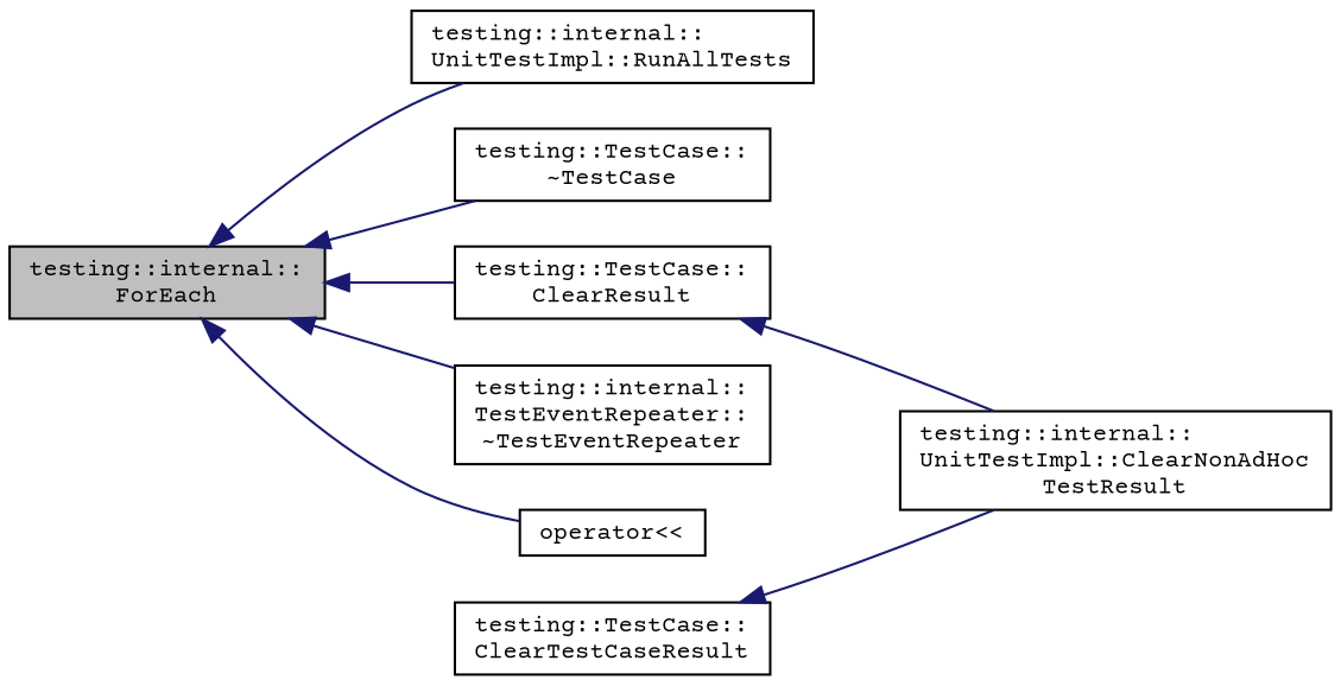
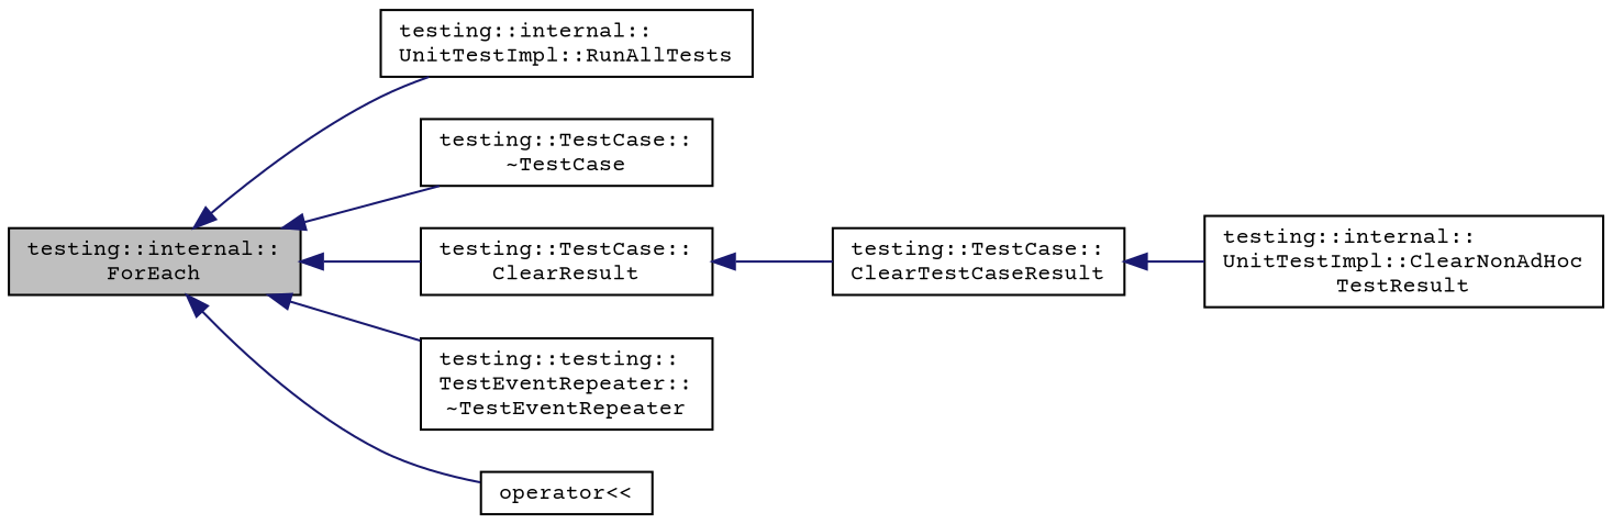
  digraph {
    fontname="Courier Prime"
    rankdir=LR
    node [color=black fillcolor=white fontname="Courier Prime" fontsize=10 shape=record style=filled]
    edge [color=midnightblue dir=back fontname="Courier Prime" fontsize=10 labelfontname=Helvetica labelfontsize=10 style=solid]
    n1 [fillcolor=grey75 fontcolor=black height=0.2 label="testing::internal::\lForEach" width=0.4]
    n2 [height=0.2 label="testing::internal::\lUnitTestImpl::RunAllTests" width=0.4]
    n3 [height=0.2 label="testing::TestCase::\l~TestCase" width=0.4]
    n4 [height=0.2 label="testing::TestCase::\lClearResult" width=0.4]
-   n5 [height=0.2 label="testing::internal::\lTestEventRepeater::\l~TestEventRepeater" width=0.4]
+   n5 [height=0.2 label="testing::testing::\lTestEventRepeater::\l~TestEventRepeater" width=0.4]
    n6 [height=0.2 label="operator\<\<" width=0.4]
    n7 [height=0.2 label="testing::internal::\lUnitTestImpl::ClearNonAdHoc\lTestResult" width=0.4]
    n8 [height=0.2 label="testing::TestCase::\lClearTestCaseResult" width=0.4]
    n1 -> n2
    n1 -> n3
    n1 -> n4
    n1 -> n5
    n1 -> n6
-   n4 -> n7
+   n4 -> n8
    n8 -> n7
  }
